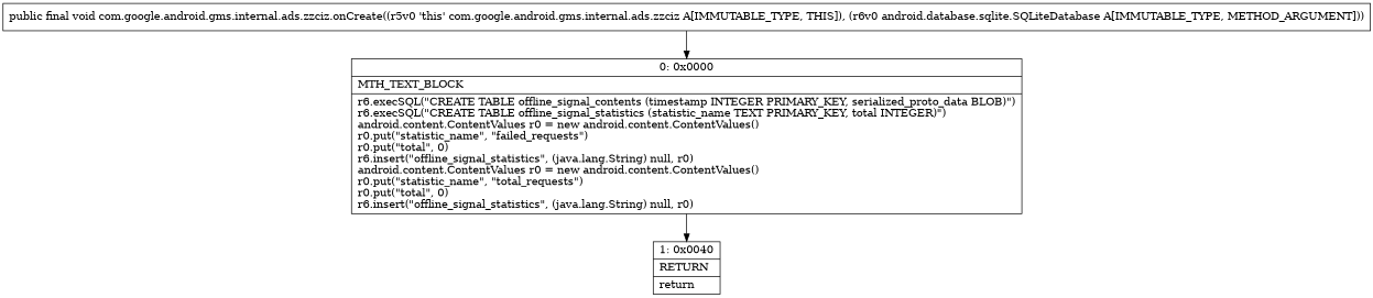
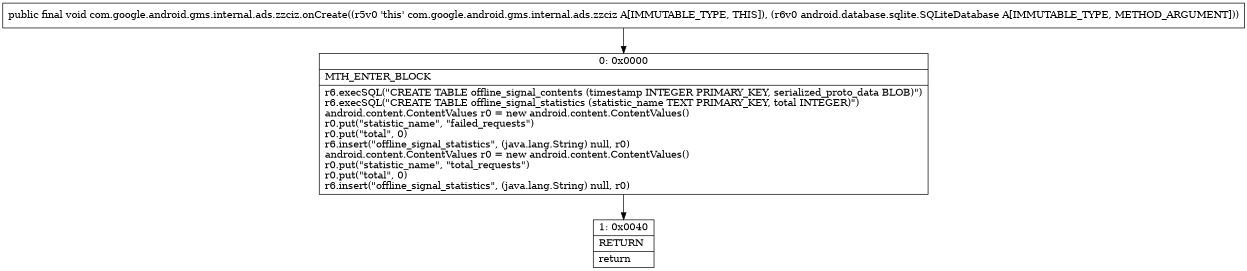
  digraph {
    node [shape=record]
-   n1 [label="{0\:\ 0x0000|MTH_TEXT_BLOCK\l|r6.execSQL(\"CREATE TABLE offline_signal_contents (timestamp INTEGER PRIMARY_KEY, serialized_proto_data BLOB)\")\lr6.execSQL(\"CREATE TABLE offline_signal_statistics (statistic_name TEXT PRIMARY_KEY, total INTEGER)\")\landroid.content.ContentValues r0 = new android.content.ContentValues()\lr0.put(\"statistic_name\", \"failed_requests\")\lr0.put(\"total\", 0)\lr6.insert(\"offline_signal_statistics\", (java.lang.String) null, r0)\landroid.content.ContentValues r0 = new android.content.ContentValues()\lr0.put(\"statistic_name\", \"total_requests\")\lr0.put(\"total\", 0)\lr6.insert(\"offline_signal_statistics\", (java.lang.String) null, r0)\l}"]
+   n1 [label="{0\:\ 0x0000|MTH_ENTER_BLOCK\l|r6.execSQL(\"CREATE TABLE offline_signal_contents (timestamp INTEGER PRIMARY_KEY, serialized_proto_data BLOB)\")\lr6.execSQL(\"CREATE TABLE offline_signal_statistics (statistic_name TEXT PRIMARY_KEY, total INTEGER)\")\landroid.content.ContentValues r0 = new android.content.ContentValues()\lr0.put(\"statistic_name\", \"failed_requests\")\lr0.put(\"total\", 0)\lr6.insert(\"offline_signal_statistics\", (java.lang.String) null, r0)\landroid.content.ContentValues r0 = new android.content.ContentValues()\lr0.put(\"statistic_name\", \"total_requests\")\lr0.put(\"total\", 0)\lr6.insert(\"offline_signal_statistics\", (java.lang.String) null, r0)\l}"]
    n2 [label="{1\:\ 0x0040|RETURN\l|return\l}"]
    n3 [label="{public final void com.google.android.gms.internal.ads.zzciz.onCreate((r5v0 'this' com.google.android.gms.internal.ads.zzciz A[IMMUTABLE_TYPE, THIS]), (r6v0 android.database.sqlite.SQLiteDatabase A[IMMUTABLE_TYPE, METHOD_ARGUMENT])) }"]
    n1 -> n2
    n3 -> n1
  }
